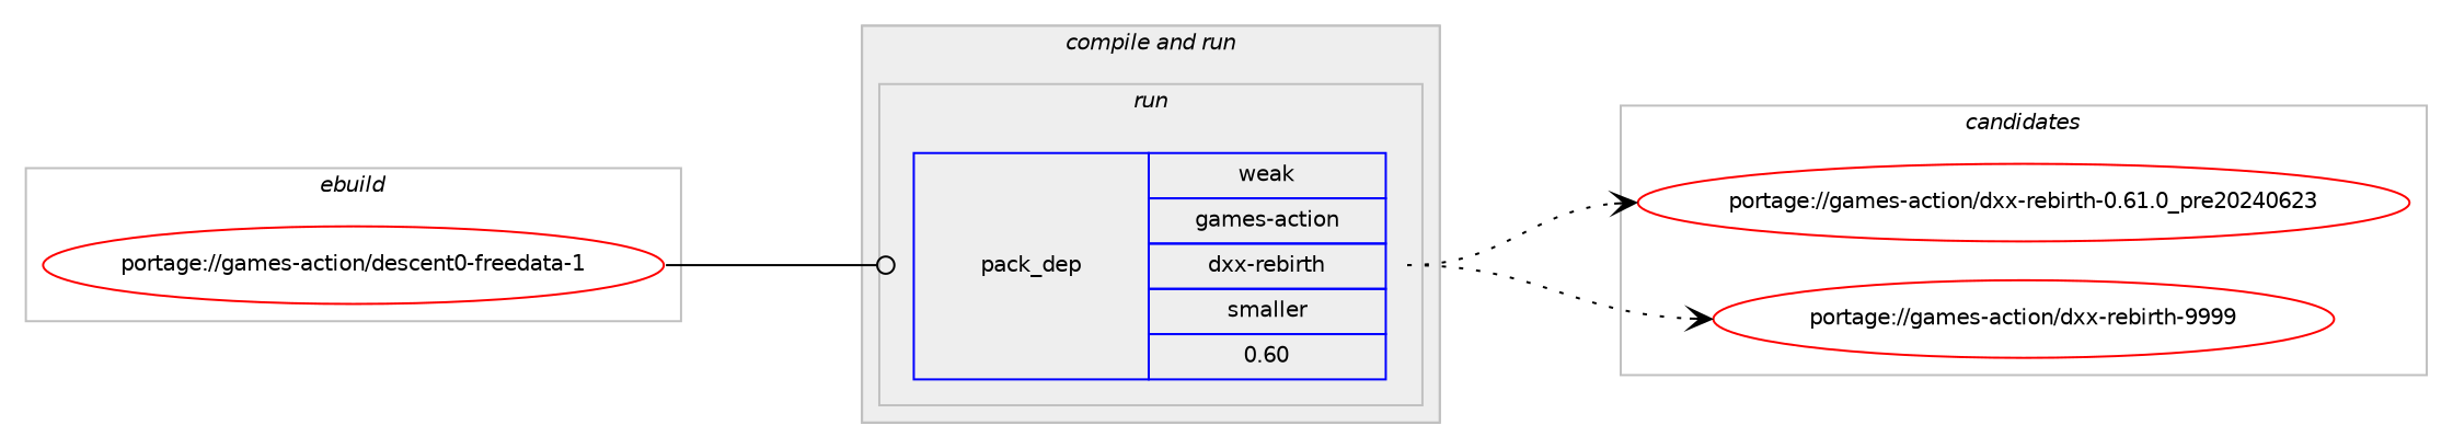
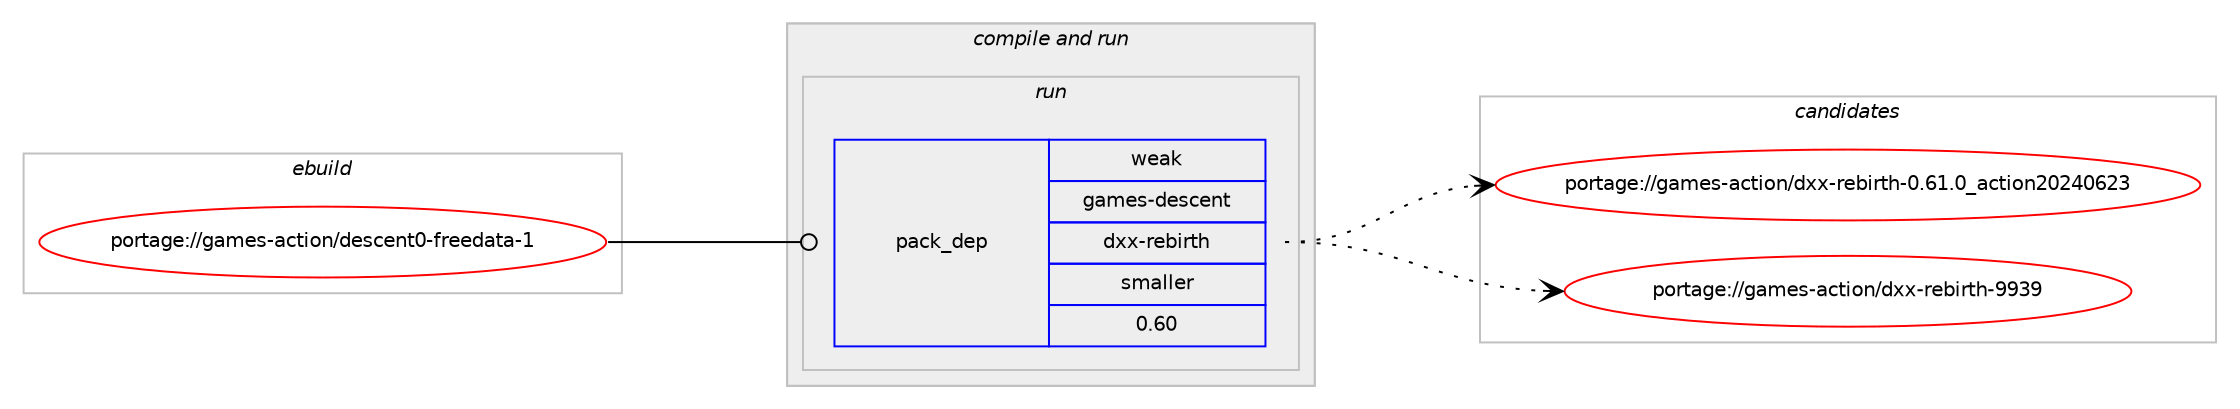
  digraph {
    compound=true
    concentrate=true
    fontname=Helvetica
    fontsize=10
    newrank=true
    rankdir=LR
    ranksep=1.5
    node [color=red fontname=Helvetica fontsize=10]
    edge [arrowhead=vee headport=w style=dotted tailport=e weight=100]
    n1 [label="portage://games-action/descent0-freedata-1" width=4]
-   n2 [color=blue label=<<TABLE BORDER="0" CELLBORDER="1" CELLSPACING="0" CELLPADDING="4" WIDTH="220"><TR><TD ROWSPAN="6" CELLPADDING="30">pack_dep</TD></TR><TR><TD WIDTH="110">weak</TD></TR><TR><TD>games-action</TD></TR><TR><TD>dxx-rebirth</TD></TR><TR><TD>smaller</TD></TR><TR><TD>0.60</TD></TR></TABLE>> shape=none]
-   n3 [label="portage://games-action/dxx-rebirth-0.61.0_pre20240623" width=4]
-   n4 [label="portage://games-action/dxx-rebirth-9999" width=4]
+   n2 [color=blue label=<<TABLE BORDER="0" CELLBORDER="1" CELLSPACING="0" CELLPADDING="4" WIDTH="220"><TR><TD ROWSPAN="6" CELLPADDING="30">pack_dep</TD></TR><TR><TD WIDTH="110">weak</TD></TR><TR><TD>games-descent</TD></TR><TR><TD>dxx-rebirth</TD></TR><TR><TD>smaller</TD></TR><TR><TD>0.60</TD></TR></TABLE>> shape=none]
+   n3 [label="portage://games-action/dxx-rebirth-0.61.0_action20240623" width=4]
+   n4 [label="portage://games-action/dxx-rebirth-9939" width=4]
    subgraph cluster_1 {
      color=gray
      label=<<i>ebuild</i>>
      rank=same
      n1
    }
    subgraph cluster_2 {
      color=gray
      label=<<i>dependencies</i>>
      subgraph cluster_3 {
        color=gray
        fillcolor="#eeeeee"
        label=<<i>compile</i>>
        style=filled
      }
      subgraph cluster_4 {
        color=gray
        fillcolor="#eeeeee"
        label=<<i>compile and run</i>>
        style=filled
      }
      subgraph cluster_5 {
        color=gray
        fillcolor="#eeeeee"
        label=<<i>run</i>>
        style=filled
        subgraph sub_6 {
          color=gray
          fillcolor="#eeeeee"
          label=<<i>run</i>>
          style=filled
          n2
        }
      }
    }
    subgraph cluster_7 {
      color=gray
      label=<<i>candidates</i>>
      rank=same
      subgraph sub_8 {
        color=black
        label=<<i>candidates</i>>
        nodesep=1
        rank=same
        n3
        n4
      }
    }
    n1 -> n2 [arrowhead=odot style=solid weight=20]
    n2 -> n3
    n2 -> n4
  }
